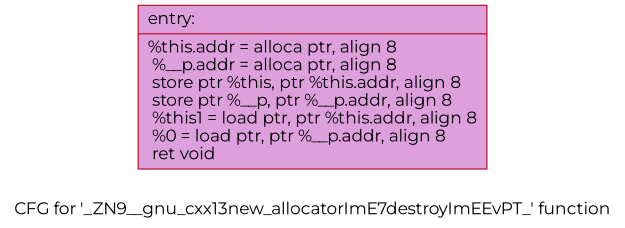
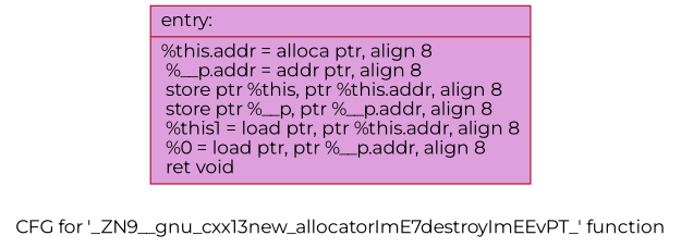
  digraph {
    label="CFG for '_ZN9__gnu_cxx13new_allocatorImE7destroyImEEvPT_' function"
    fontname=Montserrat
-   n1 [color="#b70d28ff" fillcolor=plum fontname=Montserrat label="{entry:\l|  %this.addr = alloca ptr, align 8\l  %__p.addr = alloca ptr, align 8\l  store ptr %this, ptr %this.addr, align 8\l  store ptr %__p, ptr %__p.addr, align 8\l  %this1 = load ptr, ptr %this.addr, align 8\l  %0 = load ptr, ptr %__p.addr, align 8\l  ret void\l}" shape=record style=filled]
+   n1 [color="#b70d28ff" fillcolor=plum fontname=Montserrat label="{entry:\l|  %this.addr = alloca ptr, align 8\l  %__p.addr = addr ptr, align 8\l  store ptr %this, ptr %this.addr, align 8\l  store ptr %__p, ptr %__p.addr, align 8\l  %this1 = load ptr, ptr %this.addr, align 8\l  %0 = load ptr, ptr %__p.addr, align 8\l  ret void\l}" shape=record style=filled]
  }
